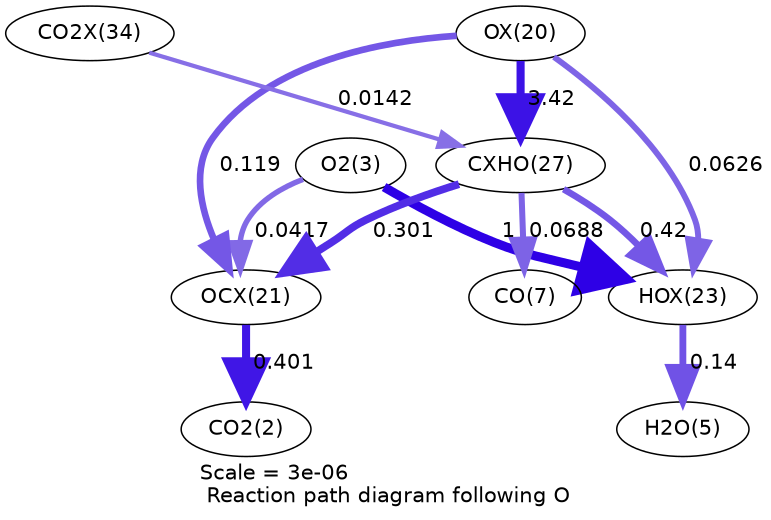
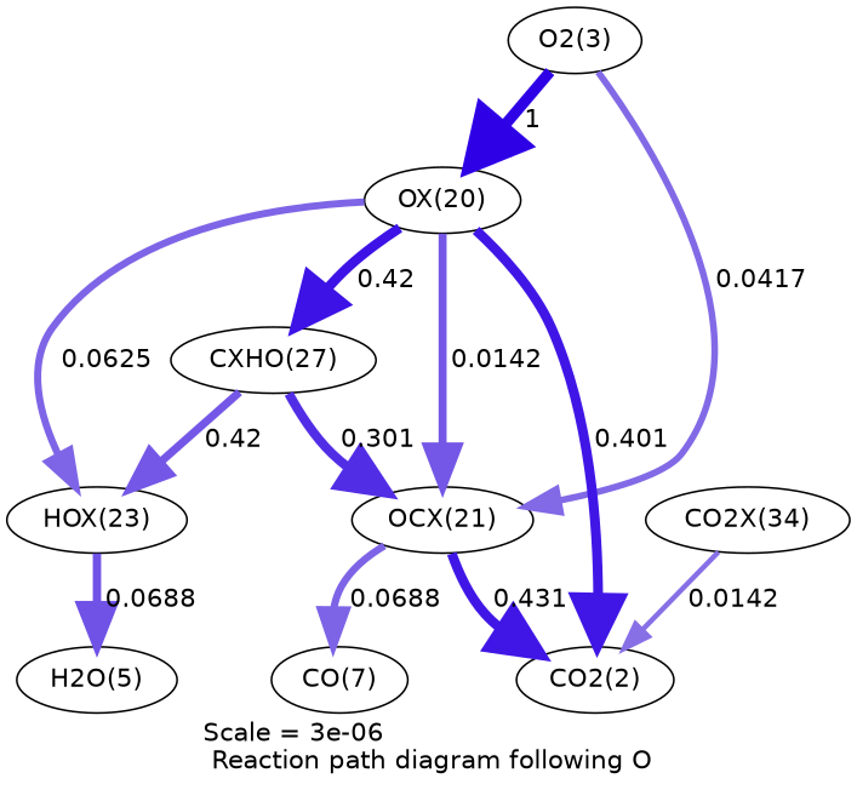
  digraph {
    fontname=Helvetica
    label="Scale = 3e-06\l Reaction path diagram following O"
    node [fontname=Helvetica]
    edge [arrowsize=2.2 color="0.7, 0.619, 0.9" fontname=Helvetica penwidth=4.39]
    n1 [label="O2(3)"]
    n2 [label="OX(20)"]
    n3 [label="OCX(21)"]
    n4 [label="HOX(23)"]
    n5 [label="CXHO(27)"]
    n6 [label="CO2(2)"]
    n7 [label="H2O(5)"]
    n8 [label="CO(7)"]
    n9 [label="CO2X(34)"]
-   n1 -> n4 [arrowsize=3 color="0.7, 1.5, 0.9" label=" 1" penwidth=6]
+   n1 -> n2 [arrowsize=3 color="0.7, 1.5, 0.9" label=" 1" penwidth=6]
    n1 -> n3 [arrowsize=1.8 color="0.7, 0.542, 0.9" label=" 0.0417" penwidth=3.6]
-   n2 -> n3 [label=" 0.119"]
-   n2 -> n4 [arrowsize=1.95 color="0.7, 0.563, 0.9" label=" 0.0626" penwidth=3.91]
-   n2 -> n5 [arrowsize=2.67 color="0.7, 0.92, 0.9" label=" 3.42" penwidth=5.34]
-   n3 -> n6 [arrowsize=2.66 color="0.7, 0.901, 0.9" label=" 0.401" penwidth=5.31]
-   n5 -> n8 [arrowsize=1.99 color="0.7, 0.569, 0.9" label=" 0.0688" penwidth=3.98]
-   n4 -> n7 [arrowsize=2.26 color="0.7, 0.64, 0.9" label=" 0.14" penwidth=4.51]
+   n2 -> n3 [label=" 0.0142"]
+   n2 -> n4 [arrowsize=1.95 color="0.7, 0.563, 0.9" label=" 0.0625" penwidth=3.91]
+   n2 -> n5 [arrowsize=2.67 color="0.7, 0.92, 0.9" label=" 0.42" penwidth=5.34]
+   n2 -> n6 [arrowsize=2.66 color="0.7, 0.901, 0.9" label=" 0.401" penwidth=5.31]
+   n3 -> n6 [arrowsize=2.66 color="0.7, 0.901, 0.9" label=" 0.431" penwidth=5.31]
+   n3 -> n8 [arrowsize=1.99 color="0.7, 0.569, 0.9" label=" 0.0688" penwidth=3.98]
+   n4 -> n7 [arrowsize=2.26 color="0.7, 0.64, 0.9" label=" 0.0688" penwidth=4.51]
    n5 -> n3 [arrowsize=2.55 color="0.7, 0.801, 0.9" label=" 0.301" penwidth=5.09]
    n5 -> n4 [label=" 0.42"]
-   n9 -> n5 [arrowsize=1.4 color="0.7, 0.514, 0.9" label=" 0.0142" penwidth=2.79]
+   n9 -> n6 [arrowsize=1.4 color="0.7, 0.514, 0.9" label=" 0.0142" penwidth=2.79]
  }
